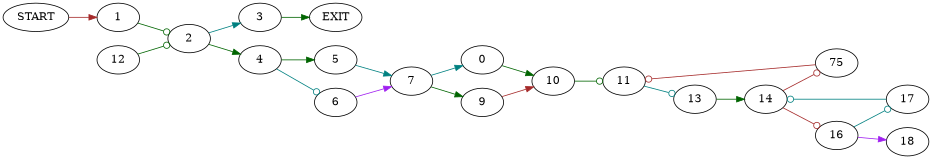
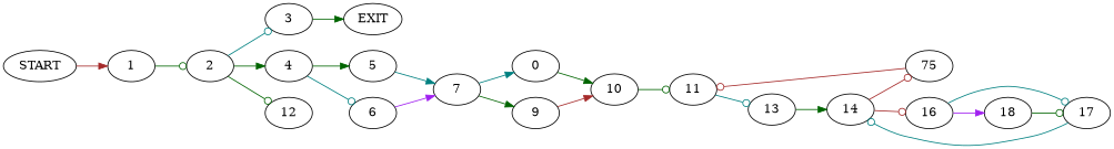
  digraph {
    rankdir=LR
    edge [arrowhead=normal color=darkgreen]
    n1 [label=START]
    1
    2
    n4 [label=EXIT]
    3
    4
    5
    6
    7
    n10 [label=0]
    9
    10
    11
    13
    12
    14
    n17 [label=75]
    16
    17
    18
    n1 -> 1 [color=brown]
    1 -> 2 [arrowhead=odot]
-   2 -> 3 [color=teal]
+   2 -> 3 [arrowhead=odot color=teal]
    2 -> 4
    3 -> n4
    4 -> 5
    4 -> 6 [arrowhead=odot color=teal]
    5 -> 7 [color=teal]
    6 -> 7 [color=purple]
    7 -> n10 [color=teal]
    7 -> 9
    n10 -> 10
    9 -> 10 [color=brown]
    10 -> 11 [arrowhead=odot]
    11 -> 13 [arrowhead=odot color=teal]
    13 -> 14
-   12 -> 2 [arrowhead=odot]
+   2 -> 12 [arrowhead=odot]
    14 -> n17 [arrowhead=odot color=brown]
    14 -> 16 [arrowhead=odot color=brown]
    n17 -> 11 [arrowhead=odot color=brown]
    16 -> 17 [arrowhead=odot color=teal]
    16 -> 18 [color=purple]
    17 -> 14 [arrowhead=odot color=teal]
+   18 -> 17 [arrowhead=odot]
  }
